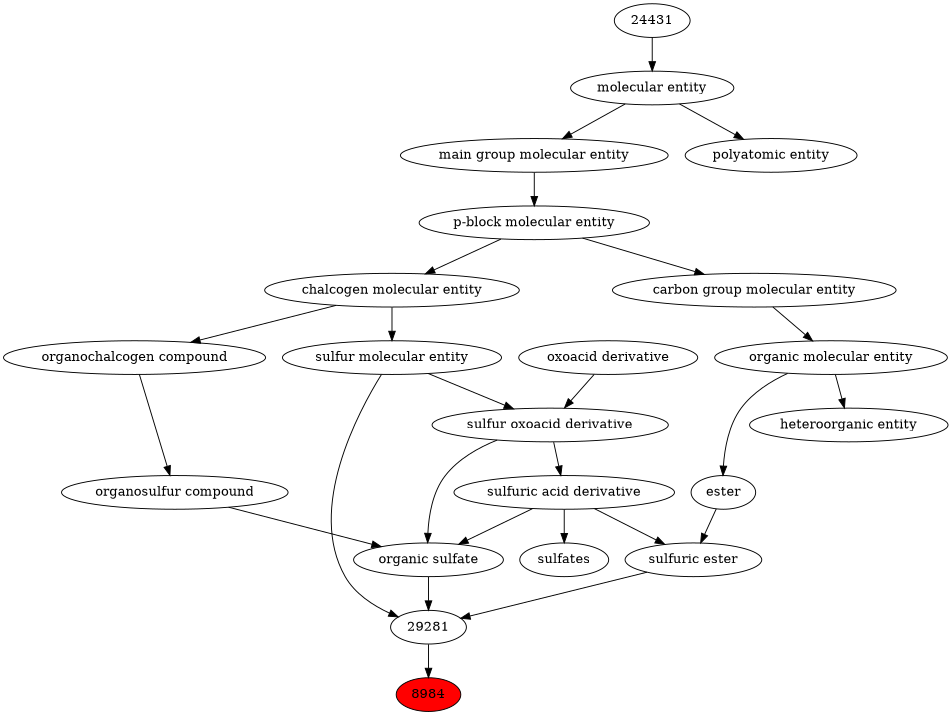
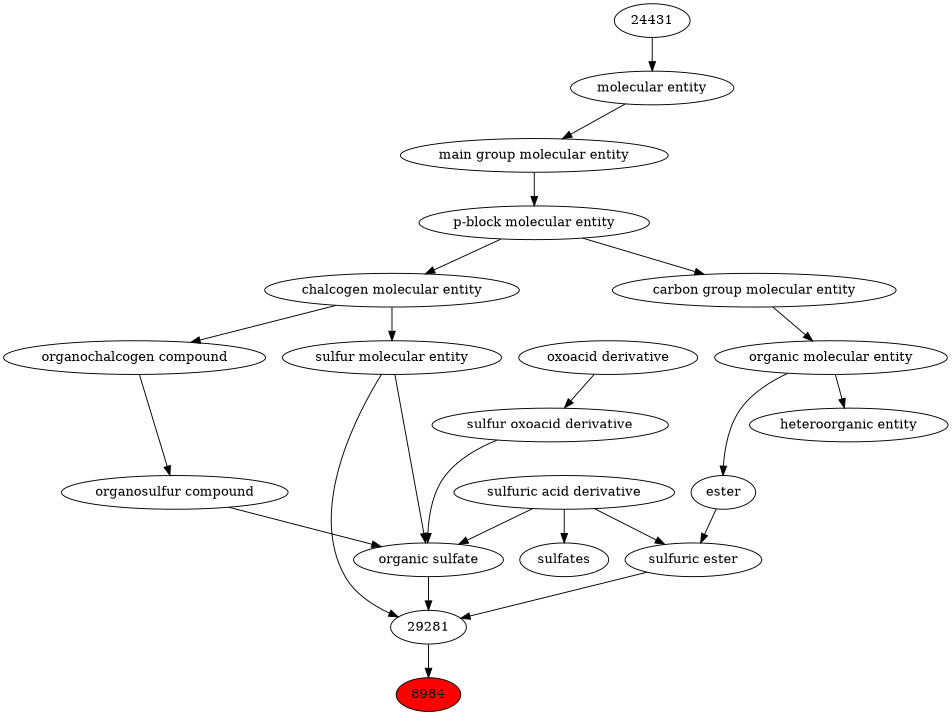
  digraph {
    fontname="DejaVu Serif"
    node [fontname="DejaVu Serif"]
    edge [fontname="DejaVu Serif"]
    n1 [fillcolor=red label=8984 style=filled]
    n2 [label=29281]
    n3 [label="sulfuric ester"]
    n4 [label="organic sulfate"]
    n5 [label="sulfuric acid derivative"]
    n6 [label=sulfates]
    n7 [label=ester]
    n8 [label="organosulfur compound"]
    n9 [label="sulfur oxoacid derivative"]
    n10 [label="organic molecular entity"]
    n11 [label="heteroorganic entity"]
    n12 [label="organochalcogen compound"]
    n13 [label="sulfur molecular entity"]
    n14 [label="oxoacid derivative"]
    n15 [label="carbon group molecular entity"]
    n16 [label="chalcogen molecular entity"]
    n17 [label="p-block molecular entity"]
-   n18 [label="polyatomic entity"]
    n19 [label="main group molecular entity"]
    n20 [label="molecular entity"]
    n21 [label=24431]
    n2 -> n1
    n3 -> n2
    n4 -> n2
    n5 -> n3
    n5 -> n4
    n5 -> n6
    n7 -> n3
    n8 -> n4
    n9 -> n4
-   n9 -> n5
    n10 -> n7
    n10 -> n11
    n12 -> n8
    n13 -> n2
-   n13 -> n9
+   n13 -> n4
    n14 -> n9
    n15 -> n10
    n16 -> n12
    n16 -> n13
    n17 -> n15
    n17 -> n16
    n19 -> n17
-   n20 -> n18
    n20 -> n19
    n21 -> n20
  }
